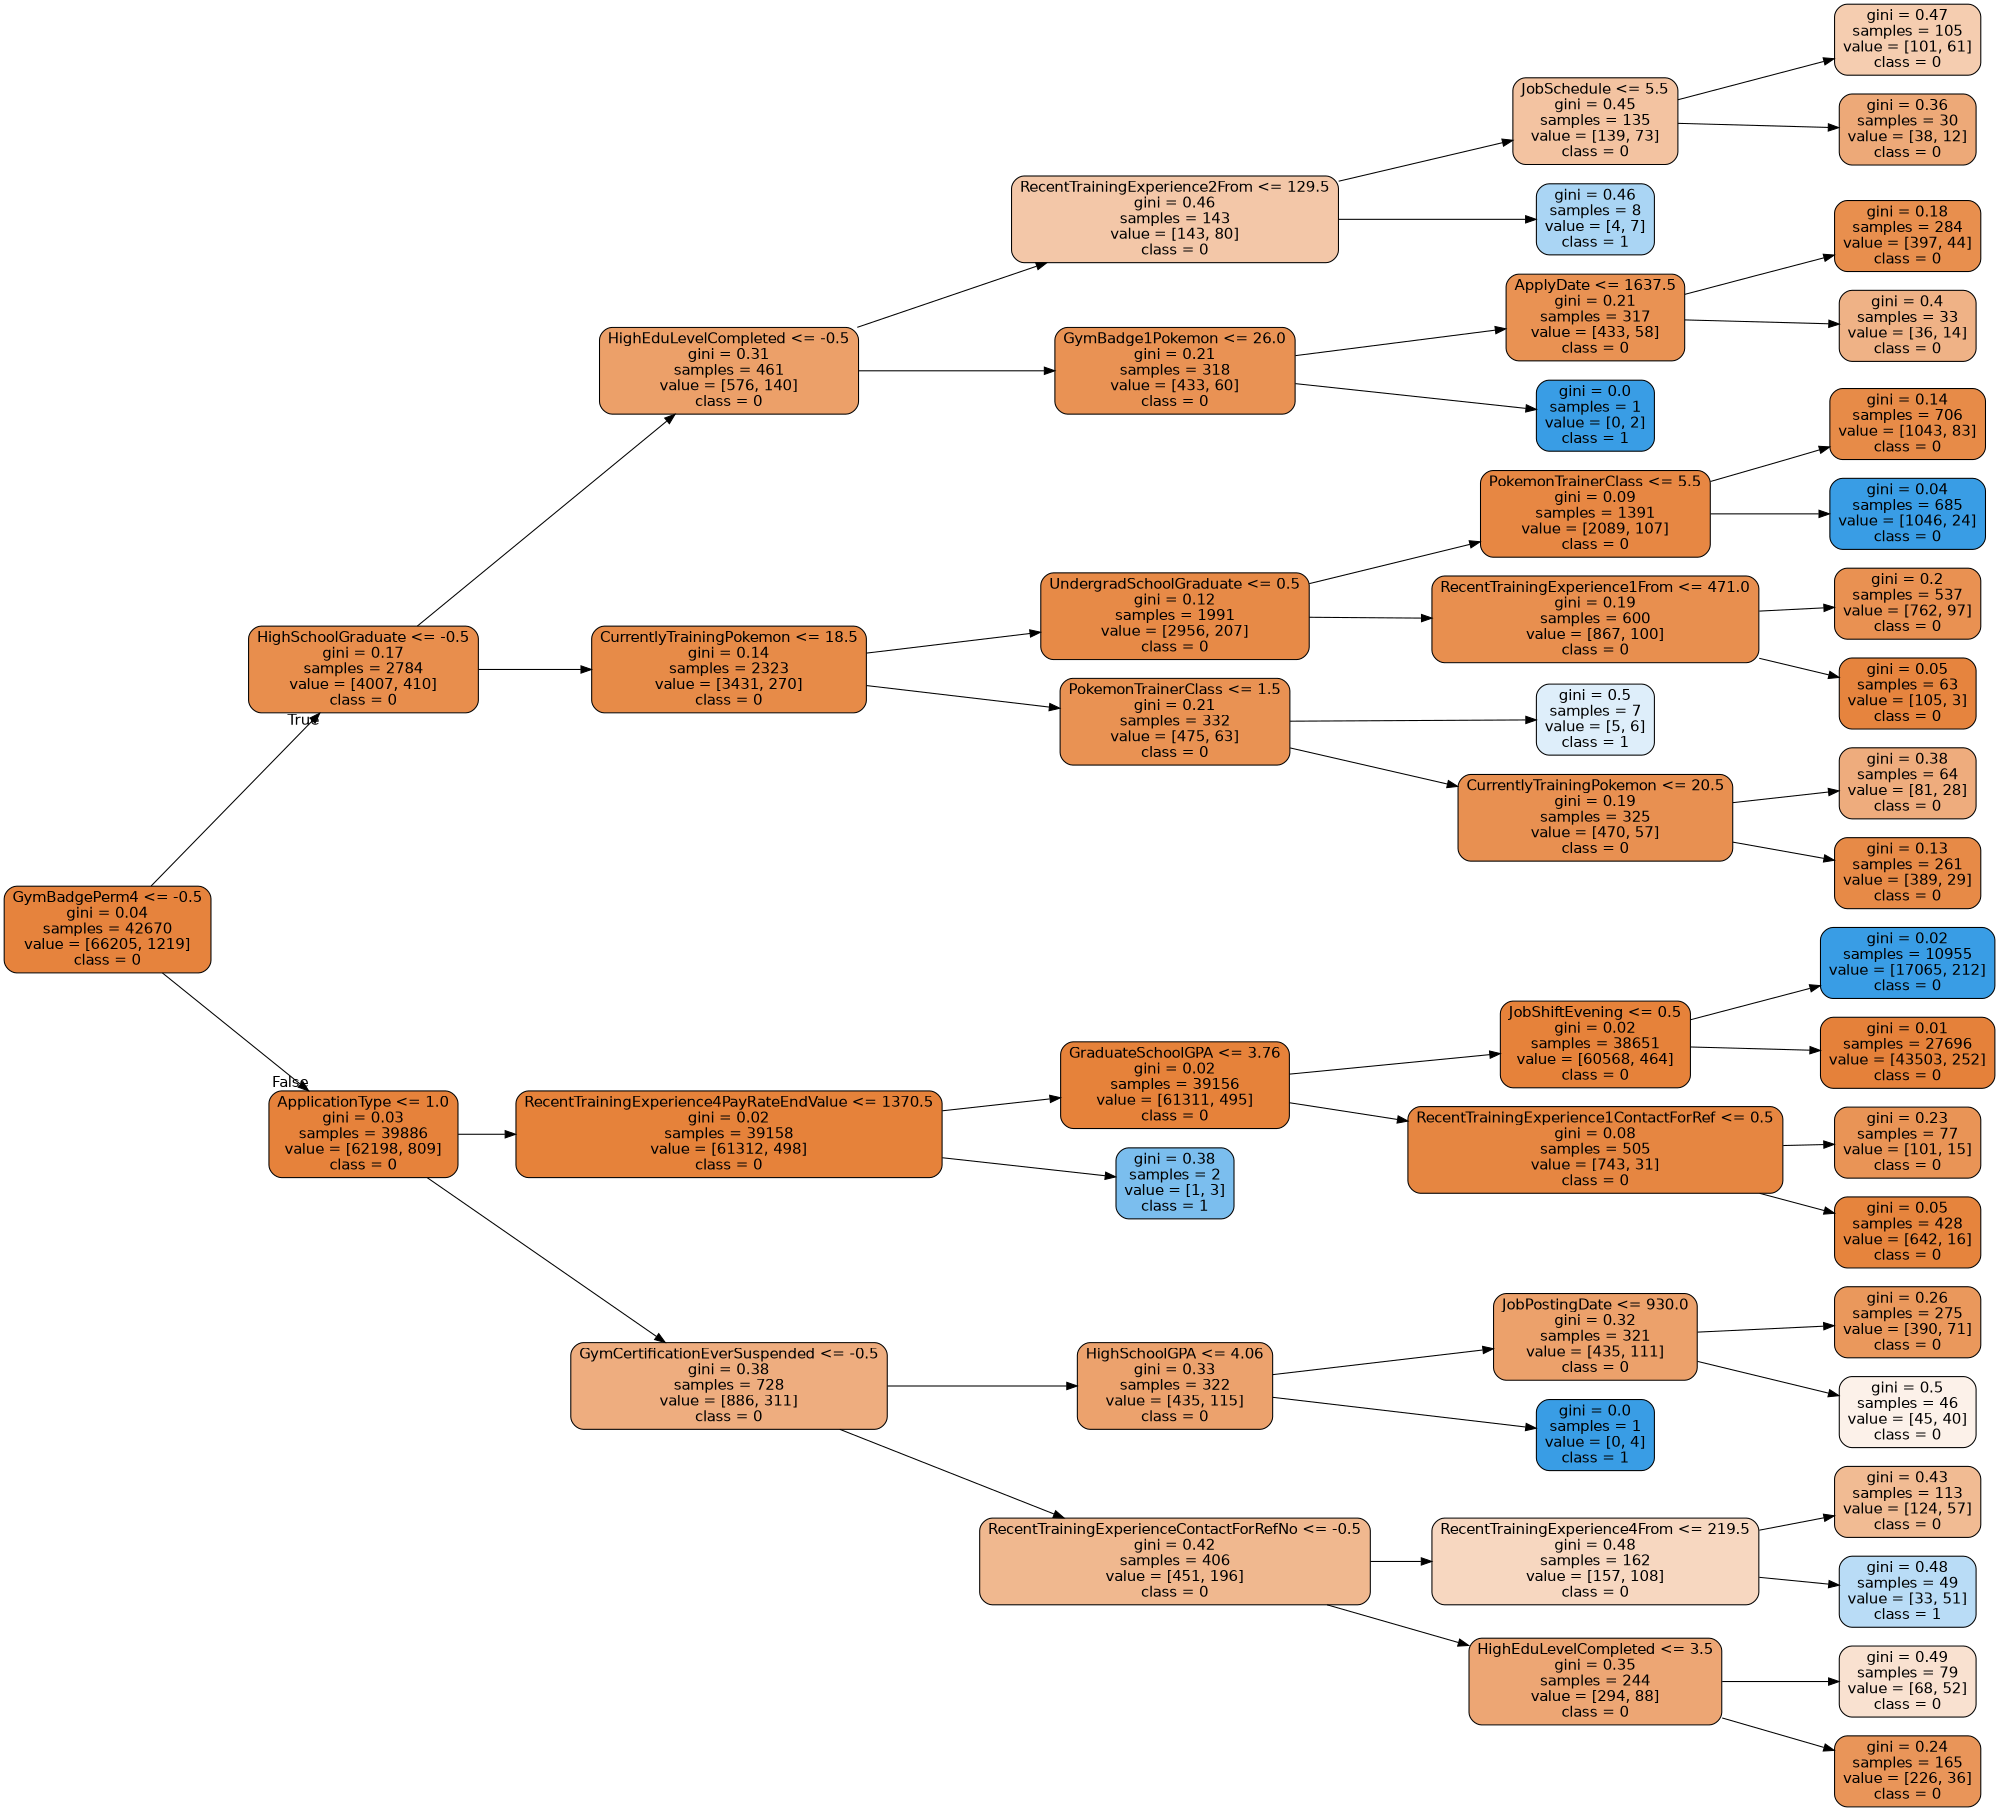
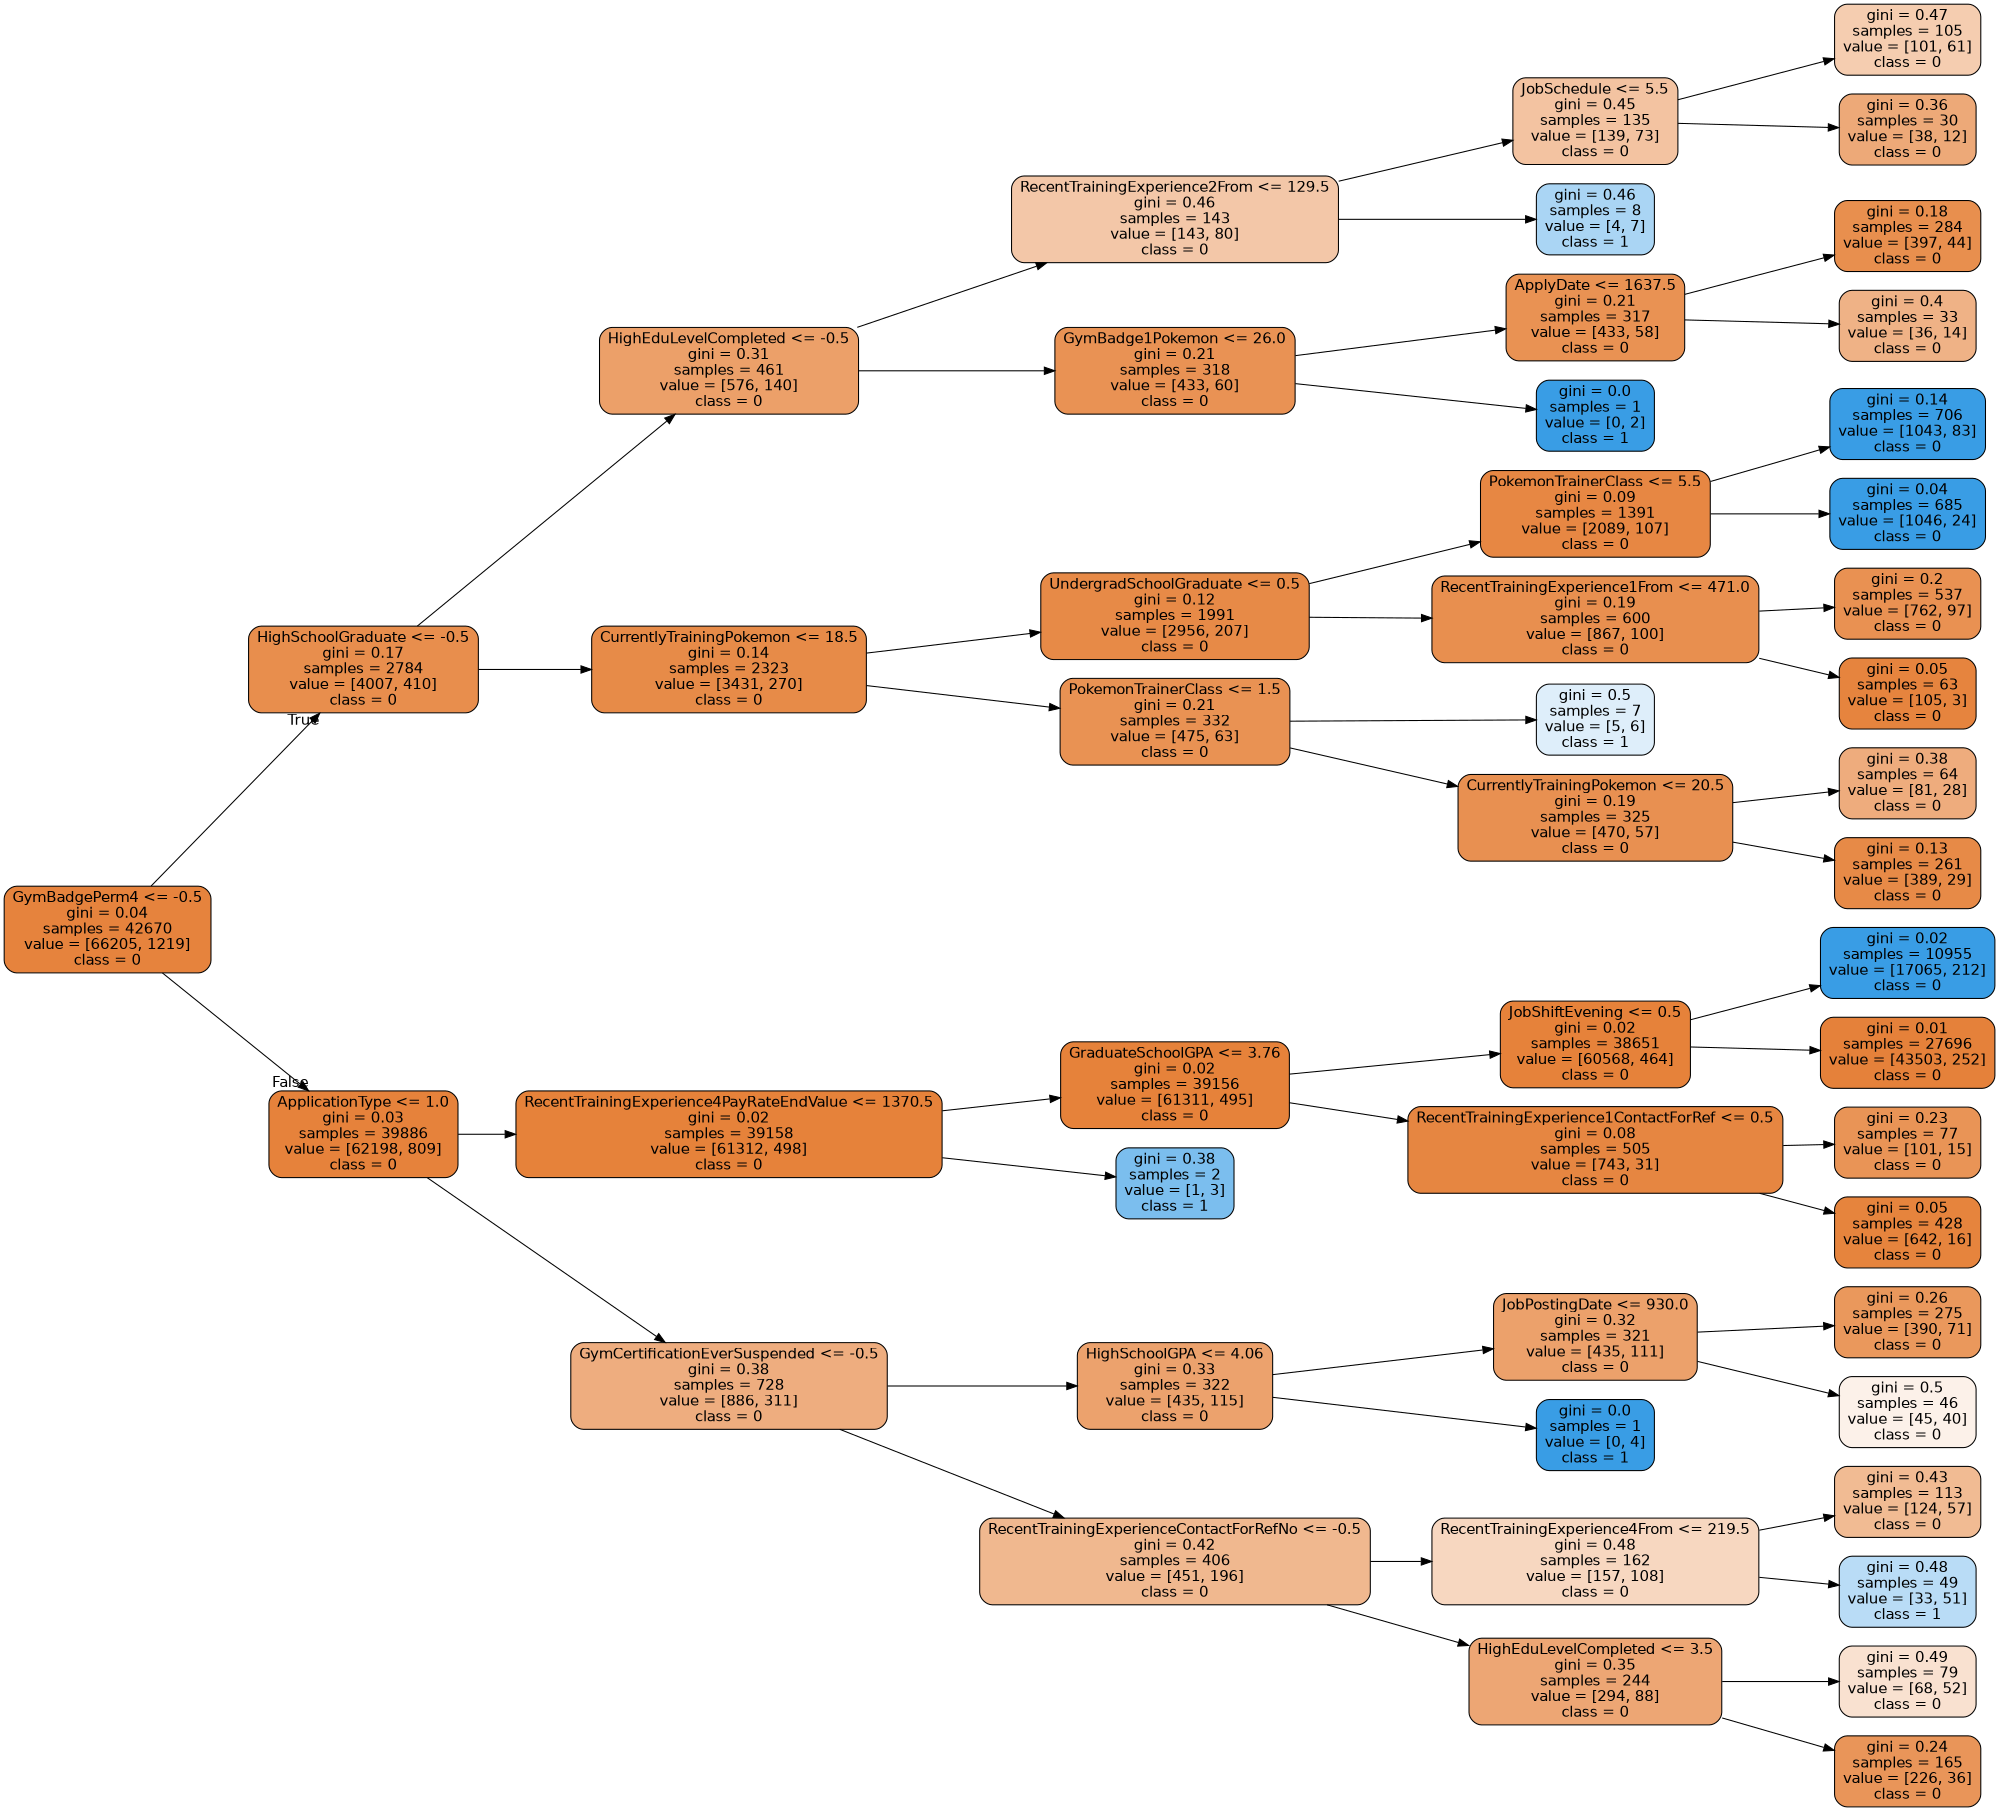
  digraph {
    rankdir=LR
    node [color=black fillcolor="#399de5ff" fontname=helvetica shape=box style="filled, rounded"]
    edge [fontname=helvetica]
    n1 [fillcolor="#e58139fa" label="GymBadgePerm4 <= -0.5\ngini = 0.04\nsamples = 42670\nvalue = [66205, 1219]\nclass = 0"]
    n2 [fillcolor="#e58139e5" label="HighSchoolGraduate <= -0.5\ngini = 0.17\nsamples = 2784\nvalue = [4007, 410]\nclass = 0"]
    n3 [fillcolor="#e58139fc" label="ApplicationType <= 1.0\ngini = 0.03\nsamples = 39886\nvalue = [62198, 809]\nclass = 0"]
    n4 [fillcolor="#e58139c1" label="HighEduLevelCompleted <= -0.5\ngini = 0.31\nsamples = 461\nvalue = [576, 140]\nclass = 0"]
    n5 [fillcolor="#e58139eb" label="CurrentlyTrainingPokemon <= 18.5\ngini = 0.14\nsamples = 2323\nvalue = [3431, 270]\nclass = 0"]
    n6 [fillcolor="#e58139fd" label="RecentTrainingExperience4PayRateEndValue <= 1370.5\ngini = 0.02\nsamples = 39158\nvalue = [61312, 498]\nclass = 0"]
    n7 [fillcolor="#e58139a5" label="GymCertificationEverSuspended <= -0.5\ngini = 0.38\nsamples = 728\nvalue = [886, 311]\nclass = 0"]
    n8 [fillcolor="#e5813970" label="RecentTrainingExperience2From <= 129.5\ngini = 0.46\nsamples = 143\nvalue = [143, 80]\nclass = 0"]
    n9 [fillcolor="#e58139dc" label="GymBadge1Pokemon <= 26.0\ngini = 0.21\nsamples = 318\nvalue = [433, 60]\nclass = 0"]
    n10 [fillcolor="#e58139ed" label="UndergradSchoolGraduate <= 0.5\ngini = 0.12\nsamples = 1991\nvalue = [2956, 207]\nclass = 0"]
    n11 [fillcolor="#e58139dd" label="PokemonTrainerClass <= 1.5\ngini = 0.21\nsamples = 332\nvalue = [475, 63]\nclass = 0"]
    n12 [fillcolor="#e5813979" label="JobSchedule <= 5.5\ngini = 0.45\nsamples = 135\nvalue = [139, 73]\nclass = 0"]
    n13 [fillcolor="#399de56d" label="gini = 0.46\nsamples = 8\nvalue = [4, 7]\nclass = 1"]
    n14 [fillcolor="#e58139dd" label="ApplyDate <= 1637.5\ngini = 0.21\nsamples = 317\nvalue = [433, 58]\nclass = 0"]
    n15 [label="gini = 0.0\nsamples = 1\nvalue = [0, 2]\nclass = 1"]
    n16 [fillcolor="#e5813965" label="gini = 0.47\nsamples = 105\nvalue = [101, 61]\nclass = 0"]
    n17 [fillcolor="#e58139ae" label="gini = 0.36\nsamples = 30\nvalue = [38, 12]\nclass = 0"]
    n18 [fillcolor="#e58139e3" label="gini = 0.18\nsamples = 284\nvalue = [397, 44]\nclass = 0"]
    n19 [fillcolor="#e581399c" label="gini = 0.4\nsamples = 33\nvalue = [36, 14]\nclass = 0"]
    n20 [fillcolor="#e58139f2" label="PokemonTrainerClass <= 5.5\ngini = 0.09\nsamples = 1391\nvalue = [2089, 107]\nclass = 0"]
    n21 [fillcolor="#e58139e2" label="RecentTrainingExperience1From <= 471.0\ngini = 0.19\nsamples = 600\nvalue = [867, 100]\nclass = 0"]
    n22 [fillcolor="#399de52a" label="gini = 0.5\nsamples = 7\nvalue = [5, 6]\nclass = 1"]
    n23 [fillcolor="#e58139e0" label="CurrentlyTrainingPokemon <= 20.5\ngini = 0.19\nsamples = 325\nvalue = [470, 57]\nclass = 0"]
-   n24 [fillcolor="#e58139eb" label="gini = 0.14\nsamples = 706\nvalue = [1043, 83]\nclass = 0"]
+   n24 [label="gini = 0.14\nsamples = 706\nvalue = [1043, 83]\nclass = 0"]
    n25 [label="gini = 0.04\nsamples = 685\nvalue = [1046, 24]\nclass = 0"]
    n26 [fillcolor="#e58139df" label="gini = 0.2\nsamples = 537\nvalue = [762, 97]\nclass = 0"]
    n27 [fillcolor="#e58139f8" label="gini = 0.05\nsamples = 63\nvalue = [105, 3]\nclass = 0"]
    n28 [fillcolor="#e58139a7" label="gini = 0.38\nsamples = 64\nvalue = [81, 28]\nclass = 0"]
    n29 [fillcolor="#e58139ec" label="gini = 0.13\nsamples = 261\nvalue = [389, 29]\nclass = 0"]
    n30 [fillcolor="#e58139fd" label="GraduateSchoolGPA <= 3.76\ngini = 0.02\nsamples = 39156\nvalue = [61311, 495]\nclass = 0"]
    n31 [fillcolor="#399de5aa" label="gini = 0.38\nsamples = 2\nvalue = [1, 3]\nclass = 1"]
    n32 [fillcolor="#e58139bc" label="HighSchoolGPA <= 4.06\ngini = 0.33\nsamples = 322\nvalue = [435, 115]\nclass = 0"]
    n33 [fillcolor="#e5813990" label="RecentTrainingExperienceContactForRefNo <= -0.5\ngini = 0.42\nsamples = 406\nvalue = [451, 196]\nclass = 0"]
    n34 [fillcolor="#e58139fd" label="JobShiftEvening <= 0.5\ngini = 0.02\nsamples = 38651\nvalue = [60568, 464]\nclass = 0"]
    n35 [fillcolor="#e58139f4" label="RecentTrainingExperience1ContactForRef <= 0.5\ngini = 0.08\nsamples = 505\nvalue = [743, 31]\nclass = 0"]
    n36 [label="gini = 0.02\nsamples = 10955\nvalue = [17065, 212]\nclass = 0"]
    n37 [fillcolor="#e58139fe" label="gini = 0.01\nsamples = 27696\nvalue = [43503, 252]\nclass = 0"]
    n38 [fillcolor="#e58139d9" label="gini = 0.23\nsamples = 77\nvalue = [101, 15]\nclass = 0"]
    n39 [fillcolor="#e58139f9" label="gini = 0.05\nsamples = 428\nvalue = [642, 16]\nclass = 0"]
    n40 [fillcolor="#e58139be" label="JobPostingDate <= 930.0\ngini = 0.32\nsamples = 321\nvalue = [435, 111]\nclass = 0"]
    n41 [label="gini = 0.0\nsamples = 1\nvalue = [0, 4]\nclass = 1"]
    n42 [fillcolor="#e5813950" label="RecentTrainingExperience4From <= 219.5\ngini = 0.48\nsamples = 162\nvalue = [157, 108]\nclass = 0"]
    n43 [fillcolor="#e58139b3" label="HighEduLevelCompleted <= 3.5\ngini = 0.35\nsamples = 244\nvalue = [294, 88]\nclass = 0"]
    n44 [fillcolor="#e58139d1" label="gini = 0.26\nsamples = 275\nvalue = [390, 71]\nclass = 0"]
    n45 [fillcolor="#e581391c" label="gini = 0.5\nsamples = 46\nvalue = [45, 40]\nclass = 0"]
    n46 [fillcolor="#e581398a" label="gini = 0.43\nsamples = 113\nvalue = [124, 57]\nclass = 0"]
    n47 [fillcolor="#399de55a" label="gini = 0.48\nsamples = 49\nvalue = [33, 51]\nclass = 1"]
    n48 [fillcolor="#e581393c" label="gini = 0.49\nsamples = 79\nvalue = [68, 52]\nclass = 0"]
    n49 [fillcolor="#e58139d6" label="gini = 0.24\nsamples = 165\nvalue = [226, 36]\nclass = 0"]
    n1 -> n2 [headlabel=True labelangle=45 labeldistance=2.5]
    n1 -> n3 [headlabel=False labelangle=-45 labeldistance=2.5]
    n2 -> n4
    n2 -> n5
    n3 -> n6
    n3 -> n7
    n4 -> n8
    n4 -> n9
    n5 -> n10
    n5 -> n11
    n6 -> n30
    n6 -> n31
    n7 -> n32
    n7 -> n33
    n8 -> n12
    n8 -> n13
    n9 -> n14
    n9 -> n15
    n10 -> n20
    n10 -> n21
    n11 -> n22
    n11 -> n23
    n12 -> n16
    n12 -> n17
    n14 -> n18
    n14 -> n19
    n20 -> n24
    n20 -> n25
    n21 -> n26
    n21 -> n27
    n23 -> n28
    n23 -> n29
    n30 -> n34
    n30 -> n35
    n32 -> n40
    n32 -> n41
    n33 -> n42
    n33 -> n43
    n34 -> n36
    n34 -> n37
    n35 -> n38
    n35 -> n39
    n40 -> n44
    n40 -> n45
    n42 -> n46
    n42 -> n47
    n43 -> n48
    n43 -> n49
  }
